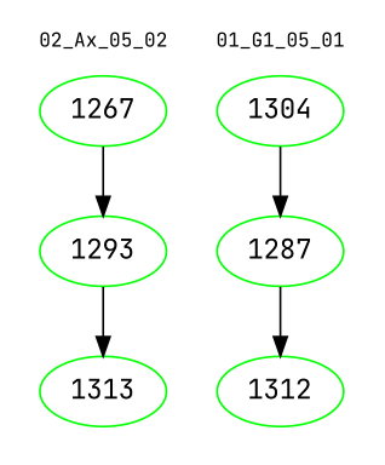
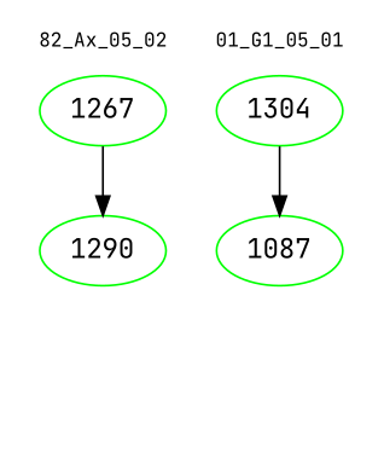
  digraph {
    fontname="JetBrains Mono"
    node [color=green fontname="JetBrains Mono"]
    edge [color=black fontname="JetBrains Mono"]
-   n1 [label=1293]
+   n1 [label=1290]
    n2 [label=1267]
-   n3 [label=1313]
-   n4 [label=1287]
+   n4 [label=1087]
    n5 [label=1304]
-   n6 [label=1312]
    subgraph cluster_1 {
      color=white
      fontsize=10
-     label="02_Ax_05_02"
+     label="82_Ax_05_02"
      n1
      n2
-     n3
    }
    subgraph cluster_2 {
      color=white
      fontsize=10
      label="01_G1_05_01"
      n4
      n5
-     n6
    }
-   n1 -> n3
    n2 -> n1
-   n4 -> n6
    n5 -> n4
  }
